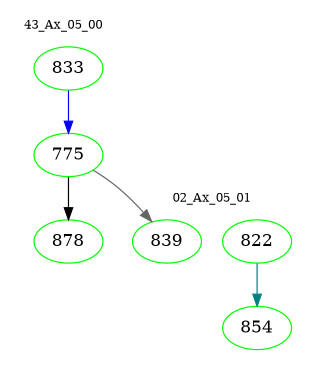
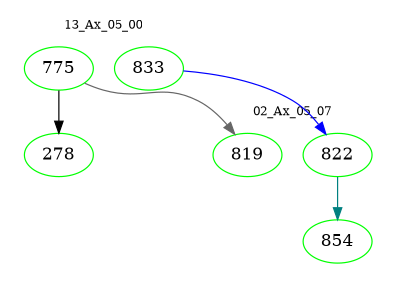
  digraph {
    node [color=green]
    n1 [label=822]
-   n2 [label=839]
+   n2 [label=819]
    n3 [label=854]
    n4 [label=833]
    n5 [label=775]
-   n6 [label=878]
+   n6 [label=278]
    subgraph cluster_1 {
      color=white
      fontsize=10
-     label="02_Ax_05_01"
+     label="02_Ax_05_07"
      n1
      n2
      n3
    }
    subgraph cluster_2 {
      color=white
      fontsize=10
-     label="43_Ax_05_00"
+     label="13_Ax_05_00"
      n4
      n5
      n6
    }
    n1 -> n3 [color=teal]
-   n4 -> n5 [color=blue]
+   n4 -> n1 [color=blue]
    n5 -> n2 [color=gray40]
    n5 -> n6 [color=black]
  }
